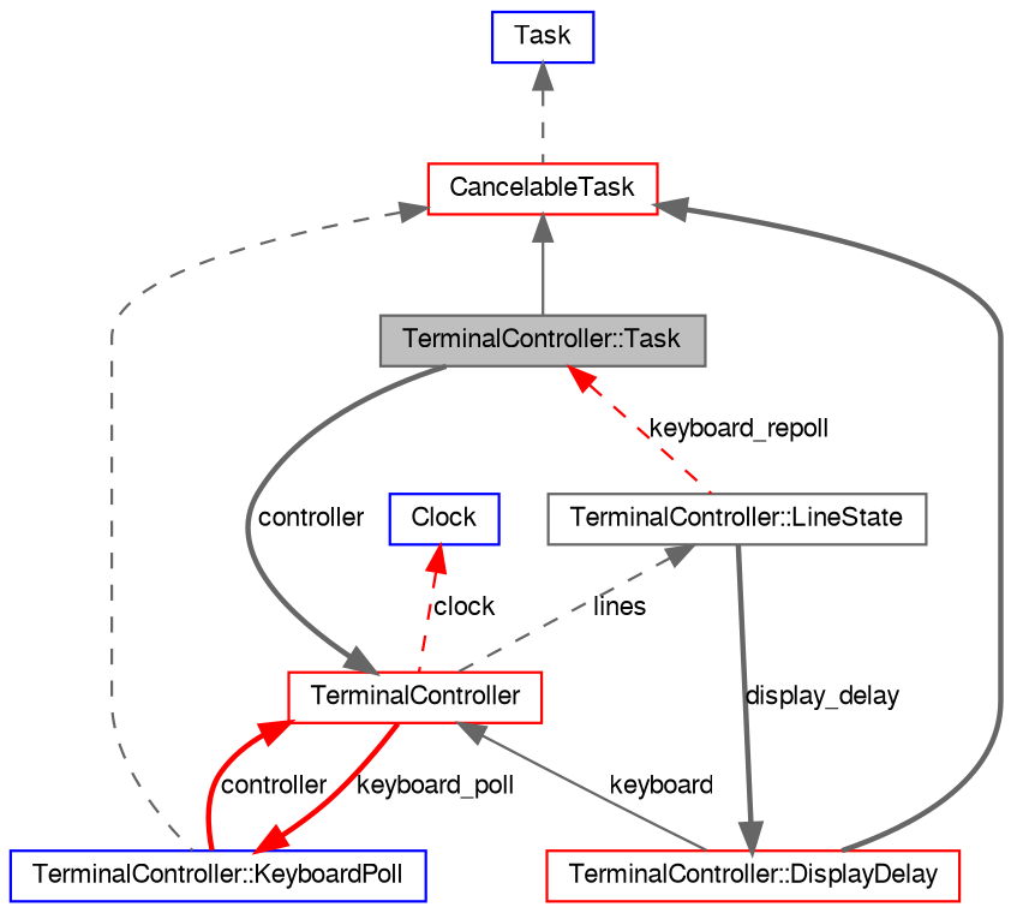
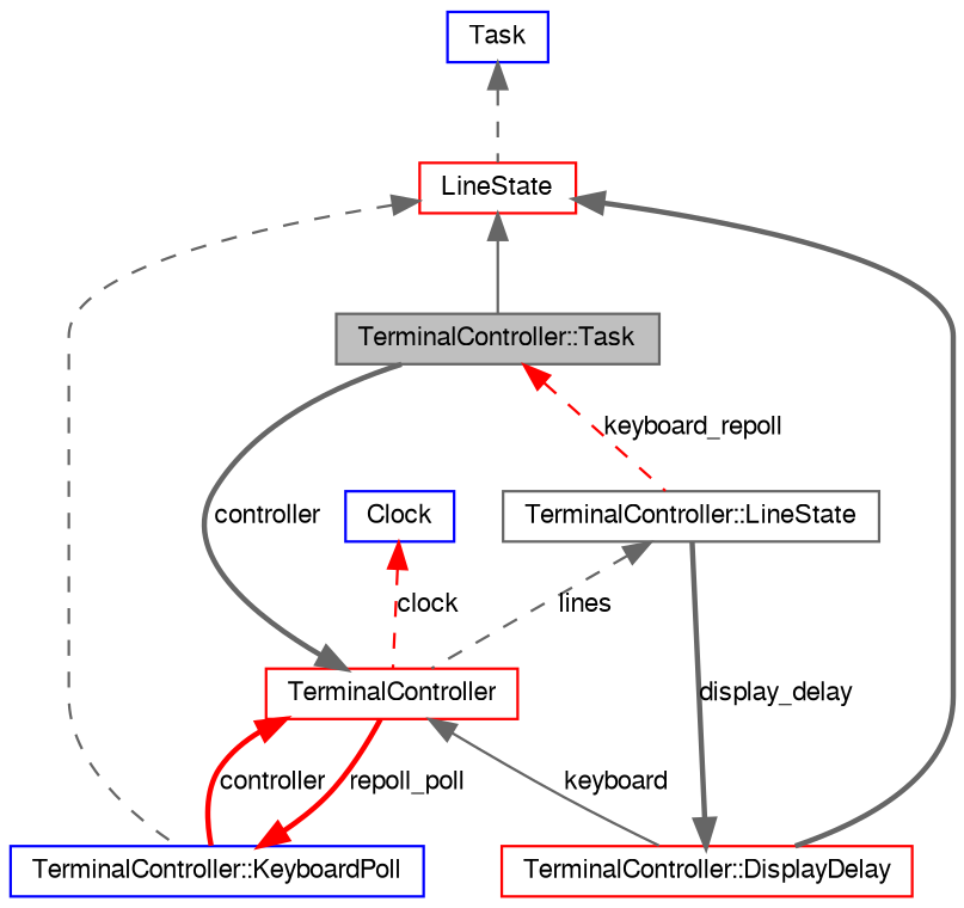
  digraph {
    node [color=red fillcolor=white fontname=FreeSans fontsize=10 shape=record style=filled]
    edge [color=gray40 dir=back fontname=FreeSans fontsize=10 labelfontname=FreeSans labelfontsize=10 style=dashed]
    n1 [color=gray40 fillcolor=grey75 fontcolor=black height=0.2 label="TerminalController::Task" width=0.4]
    n2 [color=gray40 height=0.2 label="TerminalController::LineState" width=0.4]
    n3 [height=0.2 label=TerminalController width=0.4]
-   n4 [height=0.2 label=CancelableTask width=0.4]
+   n4 [height=0.2 label=LineState width=0.4]
    n5 [color=blue height=0.2 label="TerminalController::KeyboardPoll" width=0.4]
    n6 [height=0.2 label="TerminalController::DisplayDelay" width=0.4]
    n7 [color=blue height=0.2 label=Task width=0.4]
    n8 [color=blue height=0.2 label=Clock width=0.4]
    n1 -> n2 [color=red label=keyboard_repoll]
    n2 -> n3 [label=lines]
    n3 -> n1 [label=controller style=bold]
    n3 -> n5 [color=red label=controller style=bold]
    n3 -> n6 [label=keyboard style=solid]
    n4 -> n1 [style=solid]
    n4 -> n5
    n4 -> n6 [style=bold]
-   n5 -> n3 [color=red label=keyboard_poll style=bold]
+   n5 -> n3 [color=red label=repoll_poll style=bold]
    n6 -> n2 [label=display_delay style=bold]
    n7 -> n4
    n8 -> n3 [color=red label=clock]
  }
